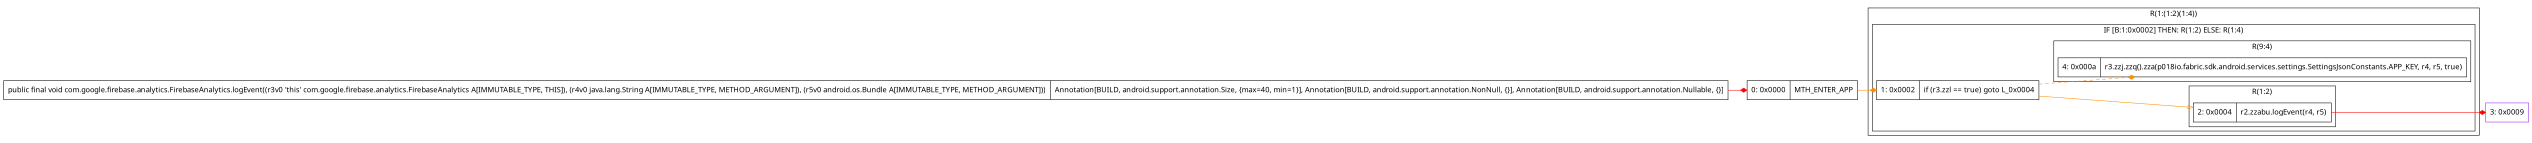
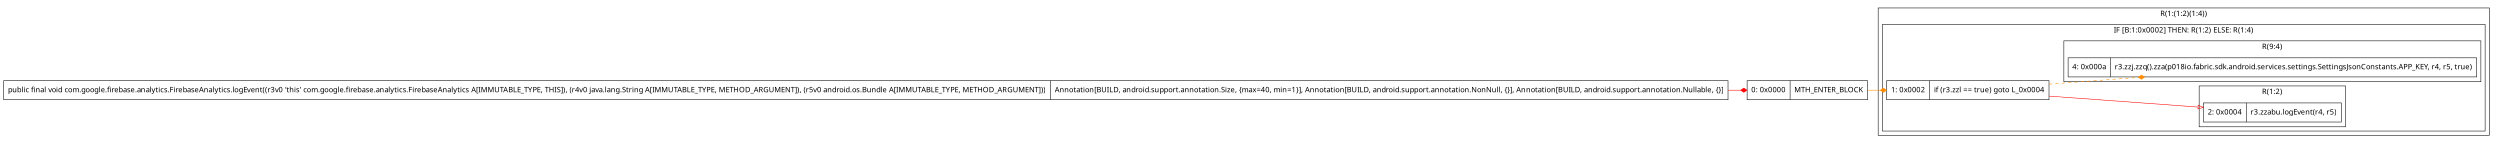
  digraph {
    fontname="Noto Sans"
    rankdir=LR
    node [color=black fontname="Noto Sans" shape=record]
    edge [arrowhead=diamond color=red fontname="Noto Sans"]
-   n1 [label="{2\:\ 0x0004|r2.zzabu.logEvent(r4, r5)\l}"]
+   n1 [label="{2\:\ 0x0004|r3.zzabu.logEvent(r4, r5)\l}"]
    n2 [label="{4\:\ 0x000a|r3.zzj.zzq().zza(p018io.fabric.sdk.android.services.settings.SettingsJsonConstants.APP_KEY, r4, r5, true)\l}"]
    n3 [label="{1\:\ 0x0002|if (r3.zzl == true) goto L_0x0004\l}"]
-   n4 [color=purple label="{3\:\ 0x0009}"]
-   n5 [label="{0\:\ 0x0000|MTH_ENTER_APP\l}"]
+   n5 [label="{0\:\ 0x0000|MTH_ENTER_BLOCK\l}"]
    n6 [label="{public final void com.google.firebase.analytics.FirebaseAnalytics.logEvent((r3v0 'this' com.google.firebase.analytics.FirebaseAnalytics A[IMMUTABLE_TYPE, THIS]), (r4v0 java.lang.String A[IMMUTABLE_TYPE, METHOD_ARGUMENT]), (r5v0 android.os.Bundle A[IMMUTABLE_TYPE, METHOD_ARGUMENT]))  | Annotation[BUILD, android.support.annotation.Size, \{max=40, min=1\}], Annotation[BUILD, android.support.annotation.NonNull, \{\}], Annotation[BUILD, android.support.annotation.Nullable, \{\}]\l}"]
    subgraph cluster_1 {
      label="R(1:(1:2)(1:4))"
      subgraph cluster_2 {
        label="IF [B:1:0x0002] THEN: R(1:2) ELSE: R(1:4)"
        n3
        subgraph cluster_3 {
          label="R(1:2)"
          n1
        }
        subgraph cluster_4 {
          label="R(9:4)"
          n2
        }
      }
    }
-   n1 -> n4
-   n3 -> n1 [arrowhead=onormal color=darkorange]
+   n3 -> n1 [arrowhead=onormal]
    n3 -> n2 [color=darkorange style=dashed]
    n5 -> n3 [color=darkorange]
    n6 -> n5
  }
